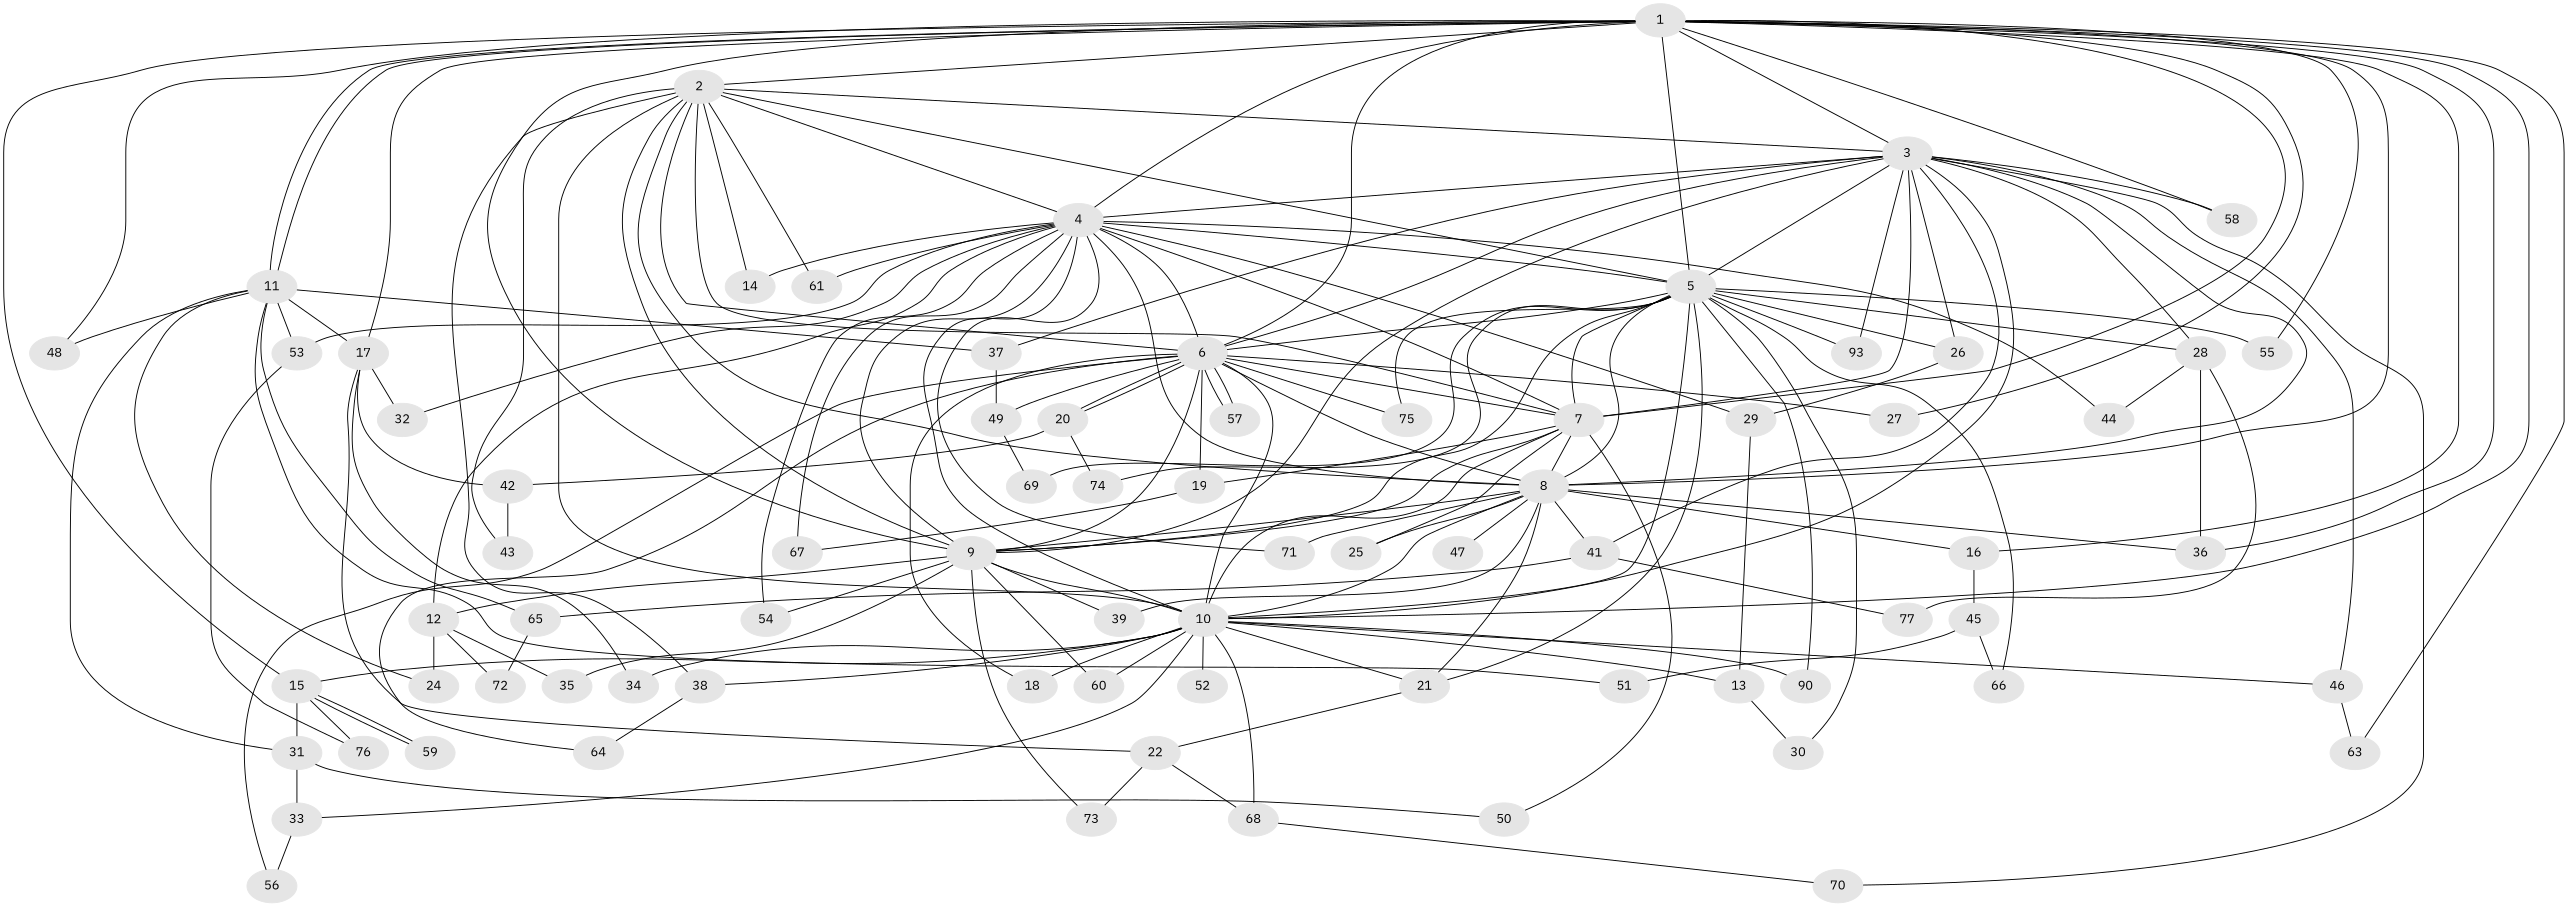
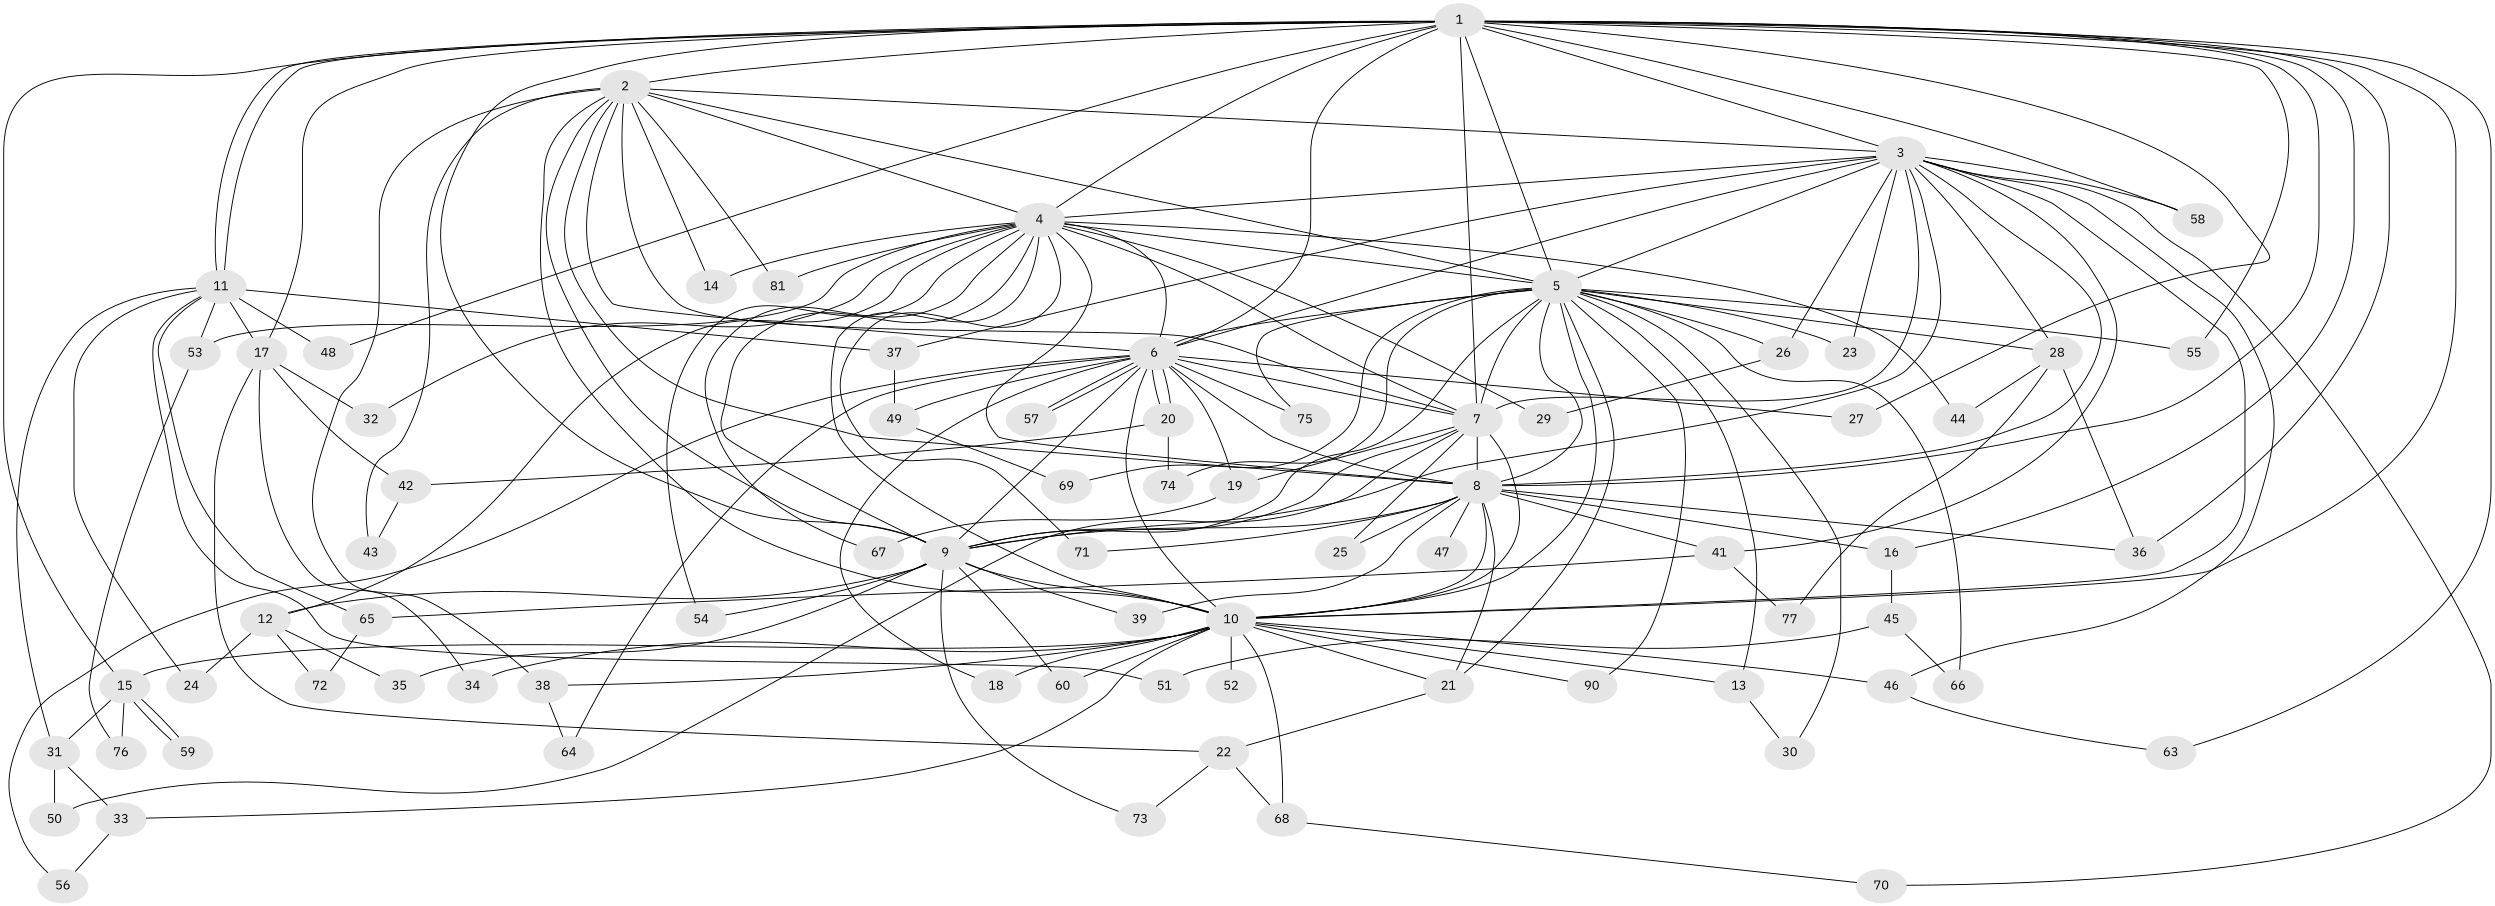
  graph {
    fontname="IBM Plex Sans"
    node [color=gray90 fontname="IBM Plex Sans" style=filled]
    edge [fontname="IBM Plex Sans"]
    1
    2
    3
    4
    5
    6
    7
    8
    9
    10
    11
    15
    16
    17
    27
    36
    48
    55
    58
    63
    14
    38
    43
-   61
-   23 [label=93]
+   61 [label=81]
+   23
    26
    28
    37
    41
    46
    70
    12
    29
    32
    44
    53
    54
    67
    71
    13
    21
    30
    n43 [label=90]
    66
    69
    74
    75
    18
    19
    20
    49
    56
    57
    64
    25
    50
    47
    39
    35
    60
    73
    52
    33
    34
    68
    24
    31
    51
    65
    59
    76
    45
    22
    42
    77
    72
    1 -- 2
    1 -- 3
    1 -- 4
    1 -- 5
    1 -- 6
    1 -- 7
    1 -- 8
    1 -- 9
    1 -- 10
    1 -- 11
    1 -- 11
    1 -- 15
    1 -- 16
    1 -- 17
    1 -- 27
    1 -- 36
    1 -- 48
    1 -- 55
    1 -- 58
    1 -- 63
    2 -- 3
    2 -- 4
    2 -- 5
    2 -- 6
    2 -- 7
    2 -- 8
    2 -- 9
    2 -- 10
    2 -- 14
    2 -- 38
    2 -- 43
    2 -- 61
    3 -- 4
    3 -- 5
    3 -- 6
    3 -- 7
    3 -- 8
    3 -- 9
    3 -- 10
    3 -- 58
    3 -- 23
    3 -- 26
    3 -- 28
    3 -- 37
    3 -- 41
    3 -- 46
    3 -- 70
    4 -- 5
    4 -- 6
    4 -- 7
    4 -- 8
    4 -- 9
    4 -- 10
    4 -- 14
    4 -- 61
    4 -- 12
    4 -- 29
    4 -- 32
    4 -- 44
    4 -- 53
    4 -- 54
    4 -- 67
    4 -- 71
    5 -- 6
    5 -- 7
    5 -- 8
    5 -- 9
    5 -- 10
    5 -- 55
    5 -- 23
    5 -- 26
    5 -- 28
-   29 -- 13
+   5 -- 13
    5 -- 21
    5 -- 30
    5 -- n43
    5 -- 66
    5 -- 69
    5 -- 74
    5 -- 75
    6 -- 7
    6 -- 8
    6 -- 9
    6 -- 10
    6 -- 27
    6 -- 75
    6 -- 18
    6 -- 19
    6 -- 20
    6 -- 20
    6 -- 49
    6 -- 56
    6 -- 57
    6 -- 57
    6 -- 64
    7 -- 8
    7 -- 9
    7 -- 10
    7 -- 19
    7 -- 25
    7 -- 50
    8 -- 9
    8 -- 10
    8 -- 16
    8 -- 36
    8 -- 41
    8 -- 71
    8 -- 21
    8 -- 25
    8 -- 47
    8 -- 39
    9 -- 10
    9 -- 12
    9 -- 54
    9 -- 39
    9 -- 35
    9 -- 60
    9 -- 73
    10 -- 15
    10 -- 38
    10 -- 46
    10 -- 13
    10 -- 21
    10 -- n43
    10 -- 18
    10 -- 60
    10 -- 52
    10 -- 33
    10 -- 34
    10 -- 68
    11 -- 17
    11 -- 48
    11 -- 37
    11 -- 53
    11 -- 24
    11 -- 31
    11 -- 51
    11 -- 65
    15 -- 31
    15 -- 59
    15 -- 59
    15 -- 76
    16 -- 45
    17 -- 32
    17 -- 34
    17 -- 22
    17 -- 42
    38 -- 64
    26 -- 29
    28 -- 36
    28 -- 44
    28 -- 77
    37 -- 49
    41 -- 65
    41 -- 77
    46 -- 63
    12 -- 35
    12 -- 24
    12 -- 72
    53 -- 76
    13 -- 30
    21 -- 22
    19 -- 67
    20 -- 74
    20 -- 42
    49 -- 69
    33 -- 56
    68 -- 70
    31 -- 50
    31 -- 33
    65 -- 72
    45 -- 66
    45 -- 51
    22 -- 73
    22 -- 68
    42 -- 43
  }
